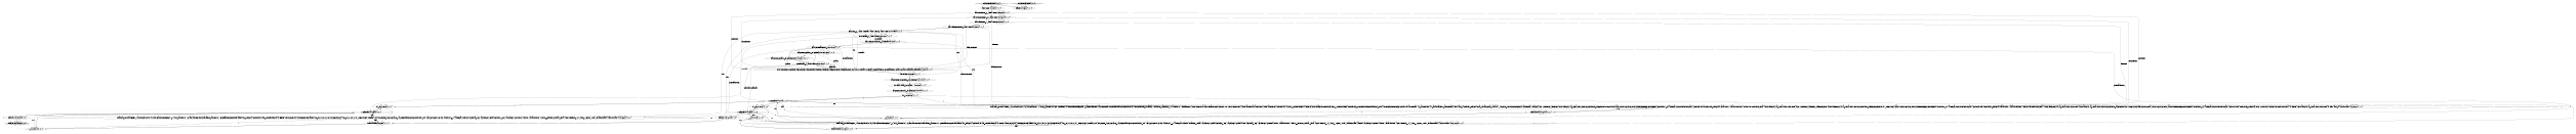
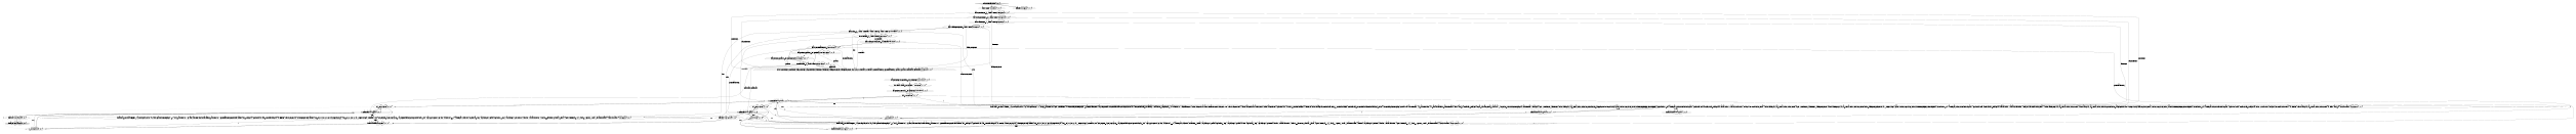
  digraph {
    node [fillcolor=white shape=ellipse style=filled]
    edge [style=bold]
    n1 [label="i < nReadThreads@@@136@@@['0', '0', '1']" shape=diamond]
    n2 [label="Thread thread = new Thread(\"READER\" + i){@Override public void run(){try {while (operations.decrementAndGet() >= 0) {int id = rand.nextInt(100) < 25? lastId: rand.nextInt(ndocs)boolean realTime = rand.nextInt(100) < percentRealtimeQueryDocInfo infoif (realTime) {info = model.get(id)}{synchronized (this) {info = committedModel.get(id)}}if (VERBOSE) {verbose(\"querying id\",id)}SolrQueryRequest sreqif (realTime) {sreq = req(\"wt\",\"json\",\"qt\",\"/get\",\"ids\",Integer.toString(id))}{sreq = req(\"wt\",\"json\",\"q\",\"id:\" + Integer.toString(id),\"omitHeader\",\"true\")}String response = h.query(sreq)Map rsp = (Map)ObjectBuilder.fromJSON(response)List doclist = (List)(((Map)rsp.get(\"response\")).get(\"docs\"))if (doclist.size() == 0) {}{assertEquals(1,doclist.size())long foundVal = (Long)(((Map)doclist.get(0)).get(field))long foundVer = (Long)(((Map)doclist.get(0)).get(\"_version_\"))if (foundVer < Math.abs(info.version) || (foundVer == info.version && foundVal != info.val)) {log.error(\"ERROR, id=\" + id + \" found=\" + response + \" model\" + info)assertTrue(false)}}}}catch (Throwable e) }}@@@138@@@['0', '0', '1']"]
    n3 [label="i++@@@137@@@['0', '0', '1']"]
    n4 [label="threads.add(thread)@@@188@@@['1', '1', '1']"]
    n5 [label="thread.start()@@@191@@@['0', '0', '1']"]
    n6 [fillcolor=lightgray label="thread.join()@@@194@@@['0', '0', '1']"]
    n7 [label="thread.start()@@@181@@@['1', '1', '0']"]
    n8 [label="final int commitPercent = 5 + random().nextInt(20)@@@5@@@['1', '1', '1']"]
    n9 [label="final int softCommitPercent = 30 + random().nextInt(75)@@@6@@@['1', '1', '1']"]
    n10 [label="verbose(\"commitPercent\",commitPercent,\"softCommitPercent\",softCommitPercent,\"deletePercent\",deletePercent,\"deleteByQueryPercent\",deleteByQueryPercent,\"ndocs\",ndocs,\"nWriteThreads\",nWriteThreads,\"percentRealtimeQuery\",percentRealtimeQuery,\"operations\",operations,\"nReadThreads\",nReadThreads)@@@15@@@['1', '1', '1']"]
    n11 [label="Thread thread = new Thread(\"WRITER\" + i){@Override public void run(){try {while (operations.get() > 0) {int oper = rand.nextInt(100)if (oper < commitPercent) {if (numCommitting.incrementAndGet() <= maxConcurrentCommits) {Map<Integer,DocInfo> newCommittedModellong versionsynchronized (this) {newCommittedModel = new HashMap<>(model)version = snapshotCount++}if (rand.nextInt(100) < softCommitPercent) {verbose(\"softCommit start\")assertU(TestHarness.commit(\"softCommit\",\"true\"))verbose(\"softCommit end\")}{verbose(\"hardCommit start\")assertU(commit())verbose(\"hardCommit end\")}synchronized (this) {if (version >= committedModelClock) {if (VERBOSE) {verbose(\"installing new committedModel version=\" + committedModelClock)}committedModel = newCommittedModelcommittedModelClock = version}}}numCommitting.decrementAndGet()continue}int idif (rand.nextBoolean()) {id = rand.nextInt(ndocs)}{id = lastId}boolean before = rand.nextBoolean()if (before) {lastId = id}DocInfo info = model.get(id)long val = info.vallong nextVal = Math.abs(val) + 1long version = testVersion.incrementAndGet()if (rand.nextBoolean()) Thread.yield()if (oper < commitPercent + deletePercent) {verbose(\"deleting id\",id,\"val=\",nextVal,\"version\",version)Long returnedVersion = deleteAndGetVersion(Integer.toString(id),params(\"_version_\",Long.toString(-version),DISTRIB_UPDATE_PARAM,FROM_LEADER))if (returnedVersion != null) {assertEquals(-version,returnedVersion.longValue())}synchronized (model) {DocInfo currInfo = model.get(id)if (Math.abs(version) > Math.abs(currInfo.version)) {model.put(id,new DocInfo(version,-nextVal))}}verbose(\"deleting id\",id,\"val=\",nextVal,\"version\",version,\"DONE\")}if (oper < commitPercent + deletePercent + deleteByQueryPercent) {verbose(\"deleteByQuery id\",id,\"val=\",nextVal,\"version\",version)Long returnedVersion = deleteByQueryAndGetVersion(\"id:\" + Integer.toString(id),params(\"_version_\",Long.toString(-version),DISTRIB_UPDATE_PARAM,FROM_LEADER))if (returnedVersion != null) {assertEquals(-version,returnedVersion.longValue())}synchronized (model) {DocInfo currInfo = model.get(id)if (Math.abs(version) > Math.abs(currInfo.version)) {model.put(id,new DocInfo(version,-nextVal))}}verbose(\"deleteByQuery id\",id,\"val=\",nextVal,\"version\",version,\"DONE\")}{verbose(\"adding id\",id,\"val=\",nextVal,\"version\",version)Long returnedVersion = addAndGetVersion(sdoc(\"id\",Integer.toString(id),field,Long.toString(nextVal),\"_version_\",Long.toString(version)),params(DISTRIB_UPDATE_PARAM,FROM_LEADER))if (returnedVersion != null) {assertEquals(version,returnedVersion.longValue())}synchronized (model) {DocInfo currInfo = model.get(id)if (version > currInfo.version) {model.put(id,new DocInfo(version,nextVal))}}if (VERBOSE) {verbose(\"adding id\",id,\"val=\",nextVal,\"version\",version,\"DONE\")}}if (!before) {lastId = id}}}catch (Throwable e) }}@@@23@@@['1', '1', '1']"]
    n12 [label="final int deletePercent = 4 + random().nextInt(25)@@@7@@@['1', '1', '1']"]
-   n13 [label="initModel(ndocs)@@@16@@@['1', '1', '1']"]
+   n14 [label="threads.add(thread)@@@113@@@['1', '1', '0']"]
    n15 [label="threads.add(thread)@@@133@@@['0', '0', '1']"]
    n16 [label="final AtomicInteger numCommitting = new AtomicInteger()@@@17@@@['1', '1', '1']"]
    n17 [label="List<Thread> threads = new ArrayList<>()@@@18@@@['1', '1', '1']"]
    n18 [label="final AtomicLong operations = new AtomicLong(10000)@@@13@@@['1', '1', '0']"]
    n19 [label="final AtomicLong operations = new AtomicLong(50000)@@@13@@@['0', '0', '1']"]
    n20 [label="int nReadThreads = 5 + random().nextInt(25)@@@14@@@['1', '1', '1']"]
    n21 [label="i < nReadThreads@@@116@@@['1', '1', '0']" shape=diamond]
    n22 [fillcolor=lightgray label="testStressReorderVersions['0', '0', '1']" shape=diamond]
    n23 [label="clearIndex()@@@3@@@['1', '1', '1']"]
    n24 [label="assertU(commit())@@@4@@@['1', '1', '1']"]
    n25 [label="int i = 0@@@135@@@['0', '0', '1']"]
    n26 [label="i++@@@117@@@['1', '1', '0']"]
    n27 [label="Thread thread = new Thread(\"READER\" + i){@Override public void run(){try {while (operations.decrementAndGet() >= 0) {int id = rand.nextInt(100) < 25? lastId: rand.nextInt(ndocs)boolean realTime = rand.nextInt(100) < percentRealtimeQueryDocInfo infoif (realTime) {info = model.get(id)}{synchronized (this) {info = committedModel.get(id)}}if (VERBOSE) {verbose(\"querying id\",id)}SolrQueryRequest sreqif (realTime) {sreq = req(\"wt\",\"json\",\"qt\",\"/get\",\"ids\",Integer.toString(id))}{sreq = req(\"wt\",\"json\",\"q\",\"id:\" + Integer.toString(id),\"omitHeader\",\"true\")}String response = h.query(sreq)Map rsp = (Map)ObjectBuilder.fromJSON(response)List doclist = (List)(((Map)rsp.get(\"response\")).get(\"docs\"))if (doclist.size() == 0) {}{assertEquals(1,doclist.size())boolean isLive = (Boolean)(((Map)doclist.get(0)).get(lfield))long foundVer = (Long)(((Map)doclist.get(0)).get(vfield))if (isLive) {long foundVal = (Long)(((Map)doclist.get(0)).get(FIELD))if (foundVer < Math.abs(info.version) || (foundVer == info.version && foundVal != info.val)) {log.error(\"ERROR, id=\" + id + \" found=\" + response + \" model\" + info)assertTrue(false)}}{assertNull(((Map)doclist.get(0)).get(FIELD))if (foundVer < Math.abs(info.version)) {log.error(\"ERROR, id=\" + id + \" found=\" + response + \" model\" + info)assertTrue(false)}}}}}catch (Throwable e) }}@@@118@@@['1', '1', '0']"]
    n28 [label="threads.add(thread)@@@178@@@['1', '1', '0']"]
    n29 [label="final int deleteByQueryPercent = random().nextInt(8)@@@8@@@['1', '1', '1']"]
    n30 [label="i++@@@22@@@['1', '1', '1']"]
    n31 [label="i < nWriteThreads@@@21@@@['1', '1', '1']" shape=diamond]
    n32 [label="int i = 0@@@115@@@['1', '1', '0']"]
    n33 [label="final AtomicLong testVersion = new AtomicLong(0)@@@19@@@['1', '1', '1']"]
    n34 [label="int i = 0@@@20@@@['1', '1', '1']"]
    n35 [label="final int ndocs = 5 + (random().nextBoolean()? random().nextInt(25): random().nextInt(200))@@@9@@@['1', '1', '1']"]
    n36 [label="final int maxConcurrentCommits = nWriteThreads@@@11@@@['1', '1', '1']"]
    n37 [label="final int percentRealtimeQuery = 75@@@12@@@['1', '1', '1']"]
    n38 [label="int nWriteThreads = 5 + random().nextInt(25)@@@10@@@['1', '1', '1']"]
-   n39 [fillcolor=lightgray label="testStressReorderVersions['1', '0', '0']" shape=diamond]
    n1 -> n2 [label=true style=dotted]
    n1 -> n2
    n1 -> n3 [label=true style=dotted]
    n1 -> n4 [label=true style=dotted]
    n1 -> n5
    n2 -> n4
    n2 -> n4 [label=thread style=solid]
    n3 -> n1 [label=i style=solid]
    n3 -> n1
    n3 -> n2 [label=i style=solid]
    n4 -> n3
    n5 -> n6
    n7 -> n4
    n8 -> n9
    n8 -> n10 [label=commitPercent style=solid]
    n8 -> n11 [label=commitPercent style=solid]
    n9 -> n10 [label=softCommitPercent style=solid]
    n9 -> n11 [label=softCommitPercent style=solid]
    n9 -> n12
-   n10 -> n13
+   n11 -> n14
+   n11 -> n14 [label=thread style=solid]
    n11 -> n15 [label=thread style=solid]
    n11 -> n15
    n12 -> n10 [label=deletePercent style=solid]
    n12 -> n11 [label=deletePercent style=solid]
    n12 -> n29
-   n13 -> n16
    n15 -> n30
    n16 -> n17
    n17 -> n33
    n18 -> n10 [label=operations style=solid]
    n18 -> n19 [label=0 style=dashed]
    n18 -> n20
    n19 -> n10 [label=operations style=solid]
    n19 -> n20
    n20 -> n1 [label=nReadThreads style=solid]
    n20 -> n10 [label=nReadThreads style=solid]
    n20 -> n10
    n20 -> n21 [label=nReadThreads style=solid]
    n21 -> n7
    n21 -> n26 [label=true style=dotted]
    n21 -> n27
    n21 -> n27 [label=true style=dotted]
    n21 -> n28 [label=true style=dotted]
    n22 -> n23
    n22 -> n24
    n24 -> n8
    n25 -> n1
    n25 -> n1 [label=i style=solid]
    n25 -> n2 [label=i style=solid]
    n25 -> n3 [label=i style=dotted]
    n26 -> n21 [label=i style=solid]
    n26 -> n21
    n26 -> n27 [label=i style=solid]
    n27 -> n28 [label=thread style=solid]
    n27 -> n28
    n28 -> n26
    n29 -> n10 [label=deleteByQueryPercent style=solid]
    n29 -> n11 [label=deleteByQueryPercent style=solid]
    n29 -> n35
    n30 -> n11 [label=i style=solid]
    n30 -> n31
    n30 -> n31 [label=i style=solid]
    n31 -> n11 [label=true style=dotted]
    n31 -> n11
-   n31 -> n15 [label=thread style=dotted]
+   n31 -> n15 [label=true style=dotted]
    n31 -> n25
    n31 -> n30 [label=thread style=dotted]
    n31 -> n32
    n32 -> n21 [label=i style=solid]
    n32 -> n21
    n32 -> n26 [label=i style=solid]
    n32 -> n27 [label=i style=solid]
    n33 -> n34
    n34 -> n11 [label=i style=solid]
    n34 -> n30 [label=i style=solid]
    n34 -> n31
    n34 -> n31 [label=i style=solid]
    n35 -> n2 [label=ndocs style=solid]
    n35 -> n10 [label=ndocs style=solid]
    n35 -> n11 [label=ndocs style=solid]
-   n35 -> n13 [label=ndocs style=solid]
    n35 -> n27 [label=ndocs style=solid]
    n35 -> n38
    n36 -> n11 [label=maxConcurrentCommits style=solid]
    n36 -> n37
    n37 -> n2 [label=percentRealtimeQuery style=solid]
    n37 -> n10 [label=percentRealtimeQuery style=solid]
    n37 -> n18
    n37 -> n19
    n37 -> n27 [label=percentRealtimeQuery style=solid]
    n38 -> n10 [label=nWriteThreads style=solid]
    n38 -> n31 [label=nWriteThreads style=solid]
    n38 -> n36
    n38 -> n36 [label=nWriteThreads style=solid]
-   n39 -> n23
  }
